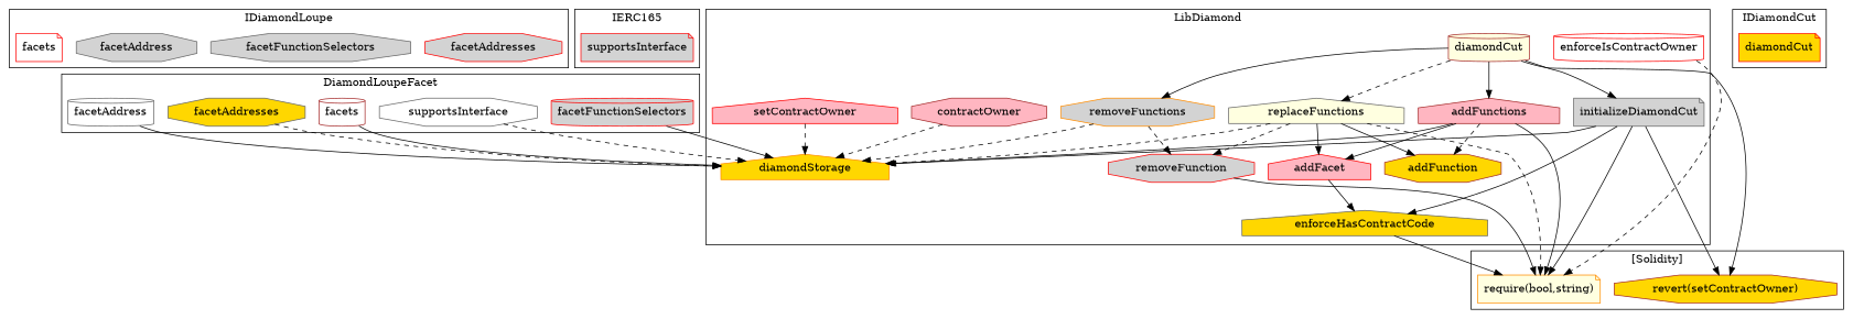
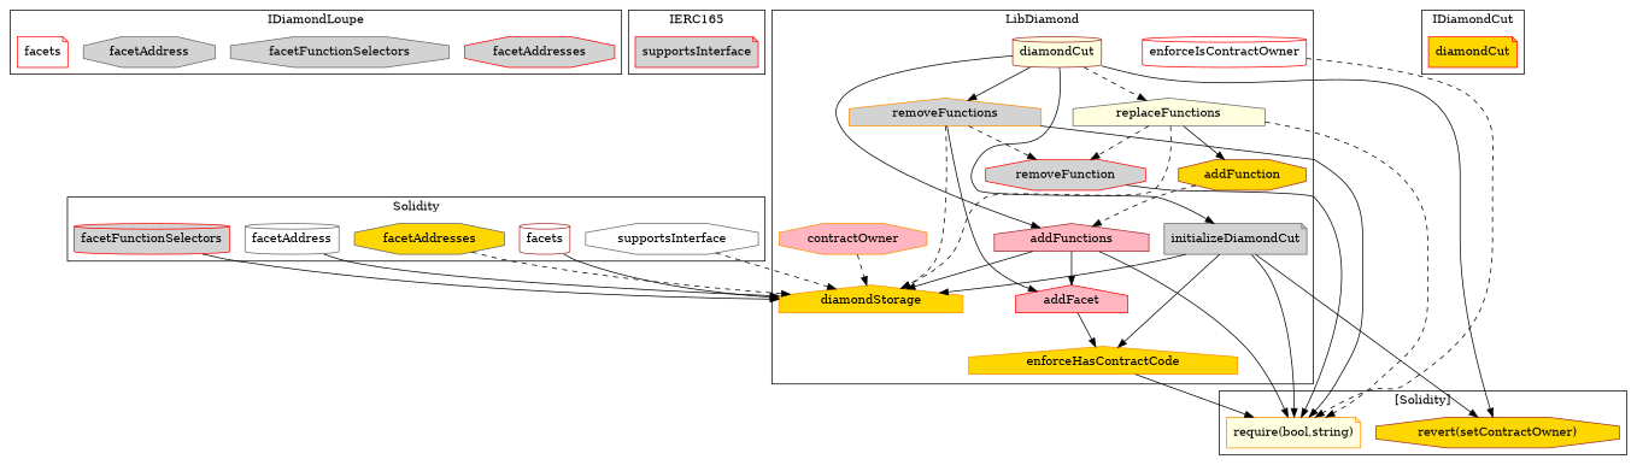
  strict digraph {
    rankdir=TB
    node [color=red fillcolor=lightgrey shape=octagon style=filled]
    edge [style=solid]
    n1 [label=facetAddresses]
    n2 [color=gray40 label=facetFunctionSelectors]
    n3 [color=gray40 label=facetAddress]
    n4 [fillcolor=white label=facets shape=note]
    n5 [label=supportsInterface shape=note]
    n6 [fillcolor=white label=enforceIsContractOwner shape=cylinder]
    n7 [color=darkorange fillcolor=gold label=diamondStorage shape=house]
    n8 [color=gray40 label=initializeDiamondCut shape=note]
-   n9 [color=gray40 fillcolor=gold label=enforceHasContractCode shape=house]
+   n9 [color=darkorange fillcolor=gold label=enforceHasContractCode shape=house]
    n10 [color=brown fillcolor=lightyellow label=diamondCut shape=cylinder]
-   n11 [color=darkorange label=removeFunctions]
+   n11 [color=darkorange label=removeFunctions shape=house]
    n12 [color=gray40 fillcolor=lightyellow label=replaceFunctions shape=house]
    n13 [color=brown fillcolor=lightpink label=addFunctions shape=house]
    n14 [label=removeFunction]
    n15 [color=brown fillcolor=gold label=addFunction]
    n16 [fillcolor=lightpink label=addFacet shape=house]
-   n17 [fillcolor=lightpink label=setContractOwner shape=house]
-   n18 [color=brown fillcolor=lightpink label=contractOwner]
+   n18 [color=darkorange fillcolor=lightpink label=contractOwner]
    n19 [fillcolor=gold label=diamondCut shape=note]
    n20 [color=gray40 fillcolor=white label=facetAddress shape=cylinder]
    n21 [label=facetFunctionSelectors shape=cylinder]
    n22 [color=gray40 fillcolor=white label=supportsInterface]
    n23 [color=brown fillcolor=white label=facets shape=cylinder]
    n24 [color=gray40 fillcolor=gold label=facetAddresses]
    "require(bool,string)" [color=darkorange fillcolor=lightyellow shape=note]
    n26 [color=brown fillcolor=gold label="revert(setContractOwner)"]
    subgraph cluster_1 {
      label=IDiamondLoupe
      n1
      n2
      n3
      n4
    }
    subgraph cluster_2 {
      label=IERC165
      n5
    }
    subgraph cluster_3 {
      label=LibDiamond
      n6
      n7
      n8
      n9
      n10
      n11
      n12
      n13
      n14
      n15
      n16
-     n17
      n18
    }
    subgraph cluster_4 {
      label=IDiamondCut
      n19
    }
    subgraph cluster_5 {
-     label=DiamondLoupeFacet
+     label=Solidity
      n20
      n21
      n22
      n23
      n24
    }
    subgraph cluster_6 {
      label="[Solidity]"
      "require(bool,string)"
      n26
    }
    n6 -> "require(bool,string)" [style=dashed]
    n8 -> n7
    n8 -> n9
    n8 -> "require(bool,string)"
    n8 -> n26
    n9 -> "require(bool,string)"
    n10 -> n8
    n10 -> n11
    n10 -> n12 [style=dashed]
    n10 -> n13
    n10 -> n26
    n11 -> n7 [style=dashed]
    n11 -> n14 [style=dashed]
+   n11 -> "require(bool,string)"
    n12 -> n7 [style=dashed]
    n12 -> n14 [style=dashed]
    n12 -> n15
-   n12 -> n16
+   n11 -> n16
    n12 -> "require(bool,string)" [style=dashed]
    n13 -> n7
-   n13 -> n15 [style=dashed]
+   n15 -> n13 [style=dashed]
    n13 -> n16
    n13 -> "require(bool,string)"
    n14 -> "require(bool,string)"
    n16 -> n9
-   n17 -> n7 [style=dashed]
    n18 -> n7 [style=dashed]
    n20 -> n7
    n21 -> n7
    n22 -> n7 [style=dashed]
    n23 -> n7
    n24 -> n7 [style=dashed]
  }
